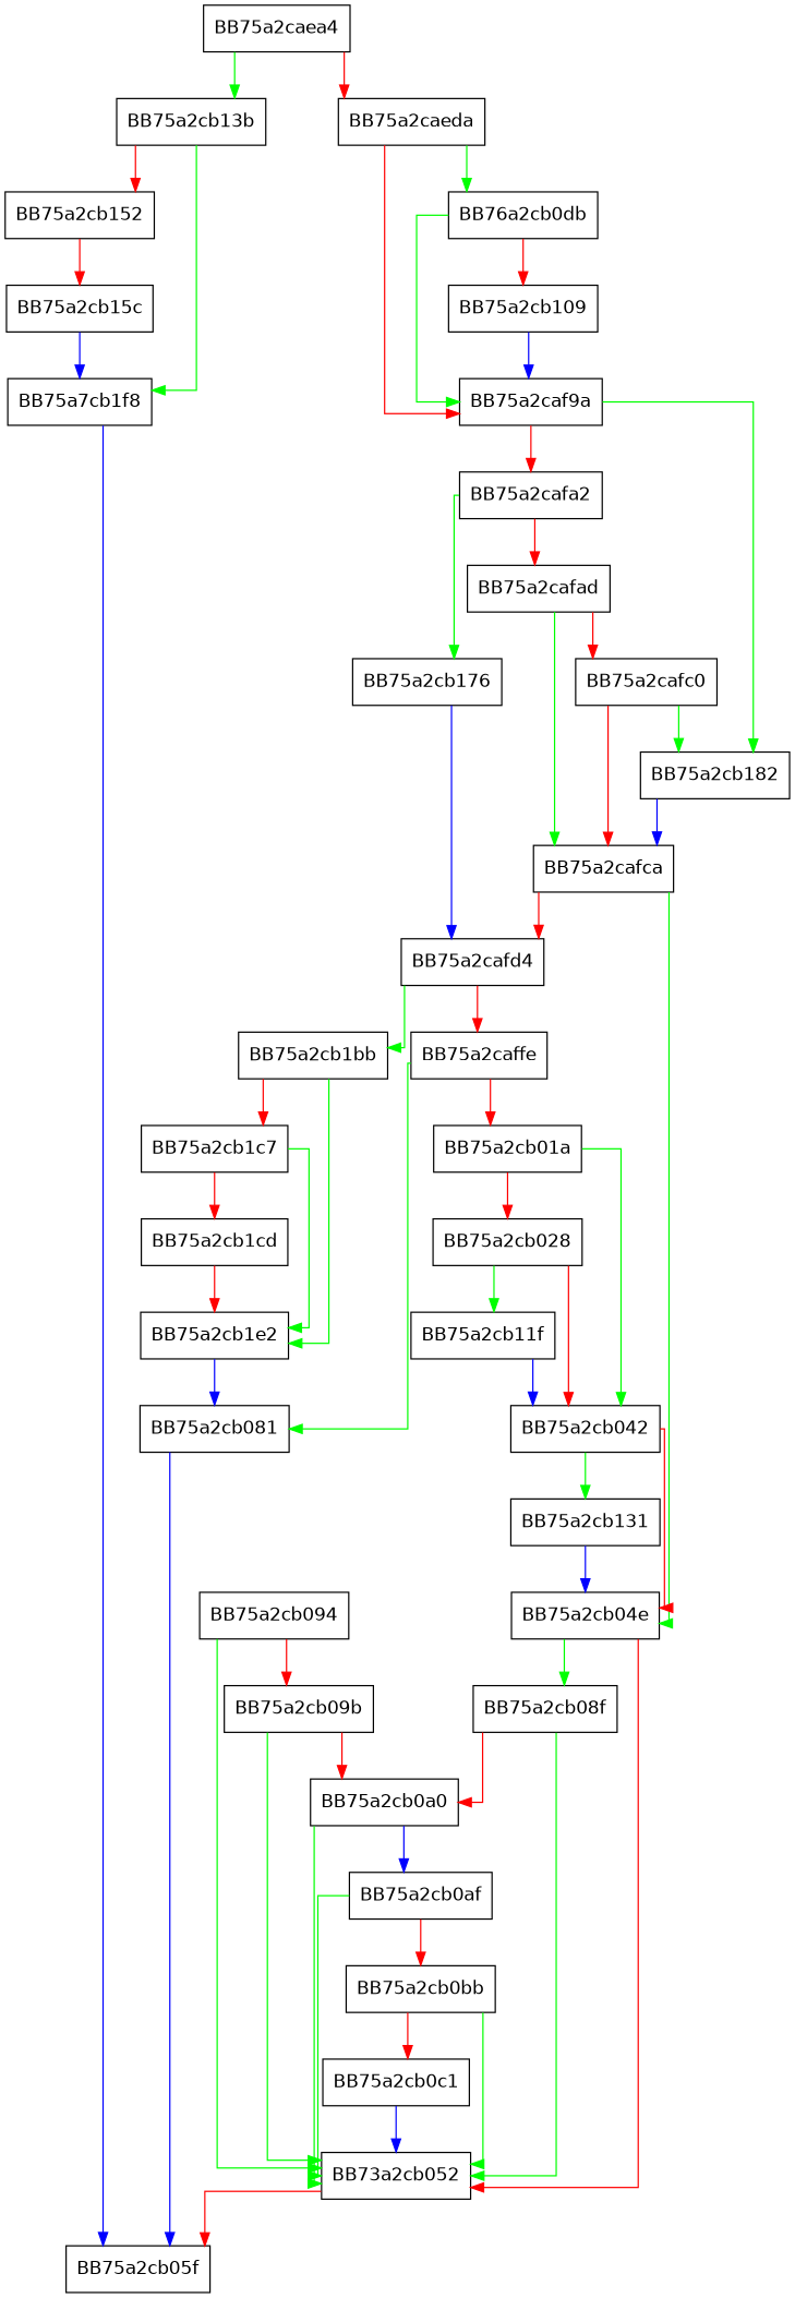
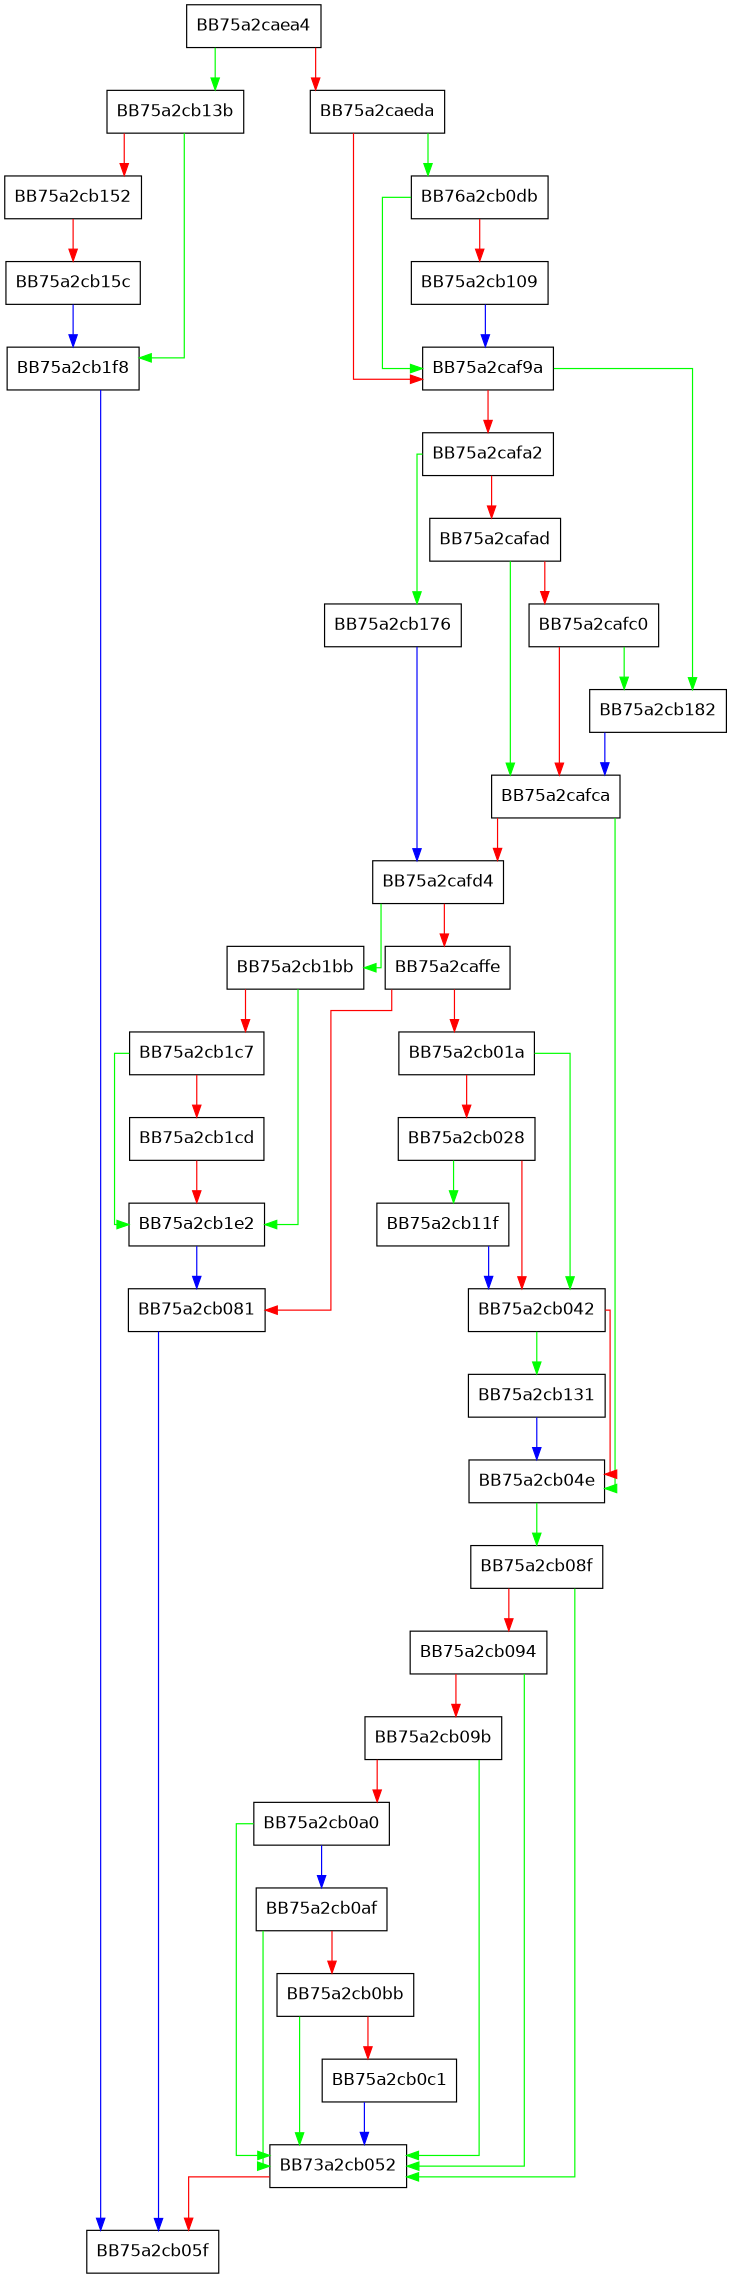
  digraph {
    fontname="DejaVu Sans"
    splines=ortho
    node [fontname="DejaVu Sans" shape=box]
    edge [color=red fontname="DejaVu Sans"]
    BB75a2caea4
    BB75a2cb13b
    BB75a2caeda
-   BB75a2cb1f8 [label=BB75a7cb1f8]
+   BB75a2cb1f8
    BB75a2cb152
    n6 [label=BB76a2cb0db]
    BB75a2caf9a
    BB75a2cb05f
    BB75a2cb15c
    BB75a2cb109
    BB75a2cafa2
    BB75a2cb182
    BB75a2cafad
    BB75a2cafca
    BB75a2cafc0
    BB75a2cb176
    BB75a2cafd4
    BB75a2cb04e
    BB75a2cb1bb
    BB75a2caffe
    BB75a2cb08f
    n22 [label=BB73a2cb052]
    BB75a2cb094
    BB75a2cb1e2
    BB75a2cb1c7
    BB75a2cb081
    BB75a2cb01a
    BB75a2cb1cd
    BB75a2cb042
    BB75a2cb028
    BB75a2cb131
    BB75a2cb11f
    BB75a2cb09b
    BB75a2cb0a0
    BB75a2cb0af
    BB75a2cb0bb
    BB75a2cb0c1
    BB75a2caea4 -> BB75a2cb13b [color=green]
    BB75a2caea4 -> BB75a2caeda
    BB75a2cb13b -> BB75a2cb1f8 [color=green]
    BB75a2cb13b -> BB75a2cb152
    BB75a2caeda -> n6 [color=green]
    BB75a2caeda -> BB75a2caf9a
    BB75a2cb1f8 -> BB75a2cb05f [color=blue]
    BB75a2cb152 -> BB75a2cb15c
    n6 -> BB75a2caf9a [color=green]
    n6 -> BB75a2cb109
    BB75a2caf9a -> BB75a2cafa2
    BB75a2caf9a -> BB75a2cb182 [color=green]
    BB75a2cb15c -> BB75a2cb1f8 [color=blue]
    BB75a2cb109 -> BB75a2caf9a [color=blue]
    BB75a2cafa2 -> BB75a2cafad
    BB75a2cafa2 -> BB75a2cb176 [color=green]
    BB75a2cb182 -> BB75a2cafca [color=blue]
    BB75a2cafad -> BB75a2cafca [color=green]
    BB75a2cafad -> BB75a2cafc0
    BB75a2cafca -> BB75a2cafd4
    BB75a2cafca -> BB75a2cb04e [color=green]
    BB75a2cafc0 -> BB75a2cb182 [color=green]
    BB75a2cafc0 -> BB75a2cafca
    BB75a2cb176 -> BB75a2cafd4 [color=blue]
    BB75a2cafd4 -> BB75a2cb1bb [color=green]
    BB75a2cafd4 -> BB75a2caffe
    BB75a2cb04e -> BB75a2cb08f [color=green]
-   BB75a2cb04e -> n22
    BB75a2cb1bb -> BB75a2cb1e2 [color=green]
    BB75a2cb1bb -> BB75a2cb1c7
-   BB75a2caffe -> BB75a2cb081 [color=green]
+   BB75a2caffe -> BB75a2cb081
    BB75a2caffe -> BB75a2cb01a
    BB75a2cb08f -> n22 [color=green]
-   BB75a2cb08f -> BB75a2cb0a0
+   BB75a2cb08f -> BB75a2cb094
    n22 -> BB75a2cb05f
    BB75a2cb094 -> n22 [color=green]
    BB75a2cb094 -> BB75a2cb09b
    BB75a2cb1e2 -> BB75a2cb081 [color=blue]
    BB75a2cb1c7 -> BB75a2cb1e2 [color=green]
    BB75a2cb1c7 -> BB75a2cb1cd
    BB75a2cb081 -> BB75a2cb05f [color=blue]
    BB75a2cb01a -> BB75a2cb042 [color=green]
    BB75a2cb01a -> BB75a2cb028
    BB75a2cb1cd -> BB75a2cb1e2
    BB75a2cb042 -> BB75a2cb04e
    BB75a2cb042 -> BB75a2cb131 [color=green]
    BB75a2cb028 -> BB75a2cb042
    BB75a2cb028 -> BB75a2cb11f [color=green]
    BB75a2cb131 -> BB75a2cb04e [color=blue]
    BB75a2cb11f -> BB75a2cb042 [color=blue]
    BB75a2cb09b -> n22 [color=green]
    BB75a2cb09b -> BB75a2cb0a0
    BB75a2cb0a0 -> n22 [color=green]
    BB75a2cb0a0 -> BB75a2cb0af [color=blue]
    BB75a2cb0af -> n22 [color=green]
    BB75a2cb0af -> BB75a2cb0bb
    BB75a2cb0bb -> n22 [color=green]
    BB75a2cb0bb -> BB75a2cb0c1
    BB75a2cb0c1 -> n22 [color=blue]
  }
